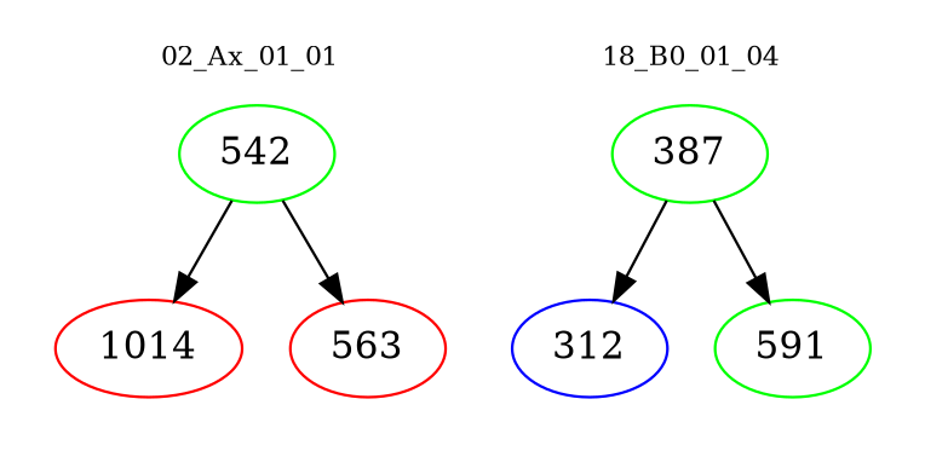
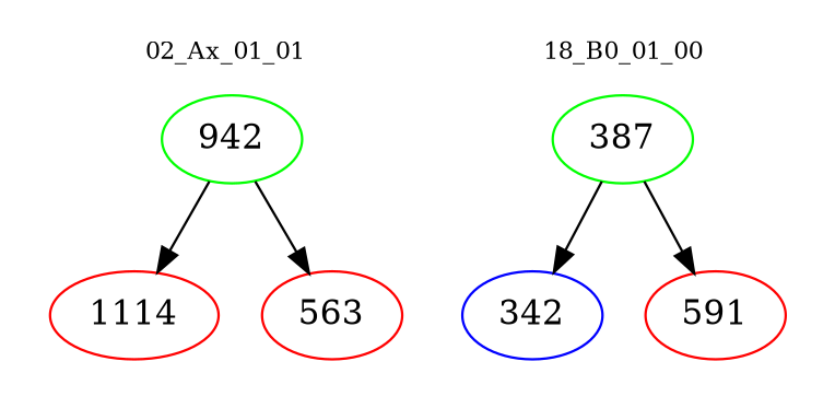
  digraph {
    node [color=red]
    edge [color=black]
-   n1 [color=green label=542]
-   n2 [label=1014]
+   n1 [color=green label=942]
+   n2 [label=1114]
    n3 [label=563]
    n4 [color=green label=387]
-   n5 [color=blue label=312]
-   n6 [color=green label=591]
+   n5 [color=blue label=342]
+   n6 [label=591]
    subgraph cluster_1 {
      color=white
      fontsize=10
      label="02_Ax_01_01"
      n1
      n2
      n3
    }
    subgraph cluster_2 {
      color=white
      fontsize=10
-     label="18_B0_01_04"
+     label="18_B0_01_00"
      n4
      n5
      n6
    }
    n1 -> n2
    n1 -> n3
    n4 -> n5
    n4 -> n6
  }
